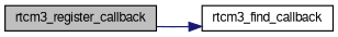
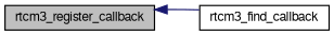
  digraph {
    rankdir=LR
    node [color=black fontname=FreeSans fontsize=10 shape=record style=filled]
    n1 [fillcolor=grey75 fontcolor=black height=0.2 label=rtcm3_register_callback width=0.4]
    n2 [fillcolor=white height=0.2 label=rtcm3_find_callback width=0.4]
-   n1 -> n2 [color=midnightblue fontname=FreeSans fontsize=10 labelfontname=FreeSans labelfontsize=10 style=solid]
+   n2 -> n1 [color=midnightblue fontname=FreeSans fontsize=10 labelfontname=FreeSans labelfontsize=10 style=solid]
  }
